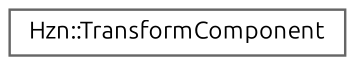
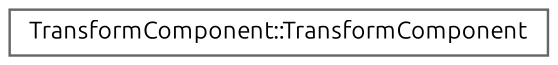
  digraph {
    rankdir=LR
    fontname=Ubuntu
-   n1 [color=grey40 fillcolor=white fontname=Ubuntu fontsize=10 height=0.2 label="Hzn::TransformComponent" shape=box style=filled width=0.4]
+   n1 [color=grey40 fillcolor=white fontname=Ubuntu fontsize=10 height=0.2 label="TransformComponent::TransformComponent" shape=box style=filled width=0.4]
  }
